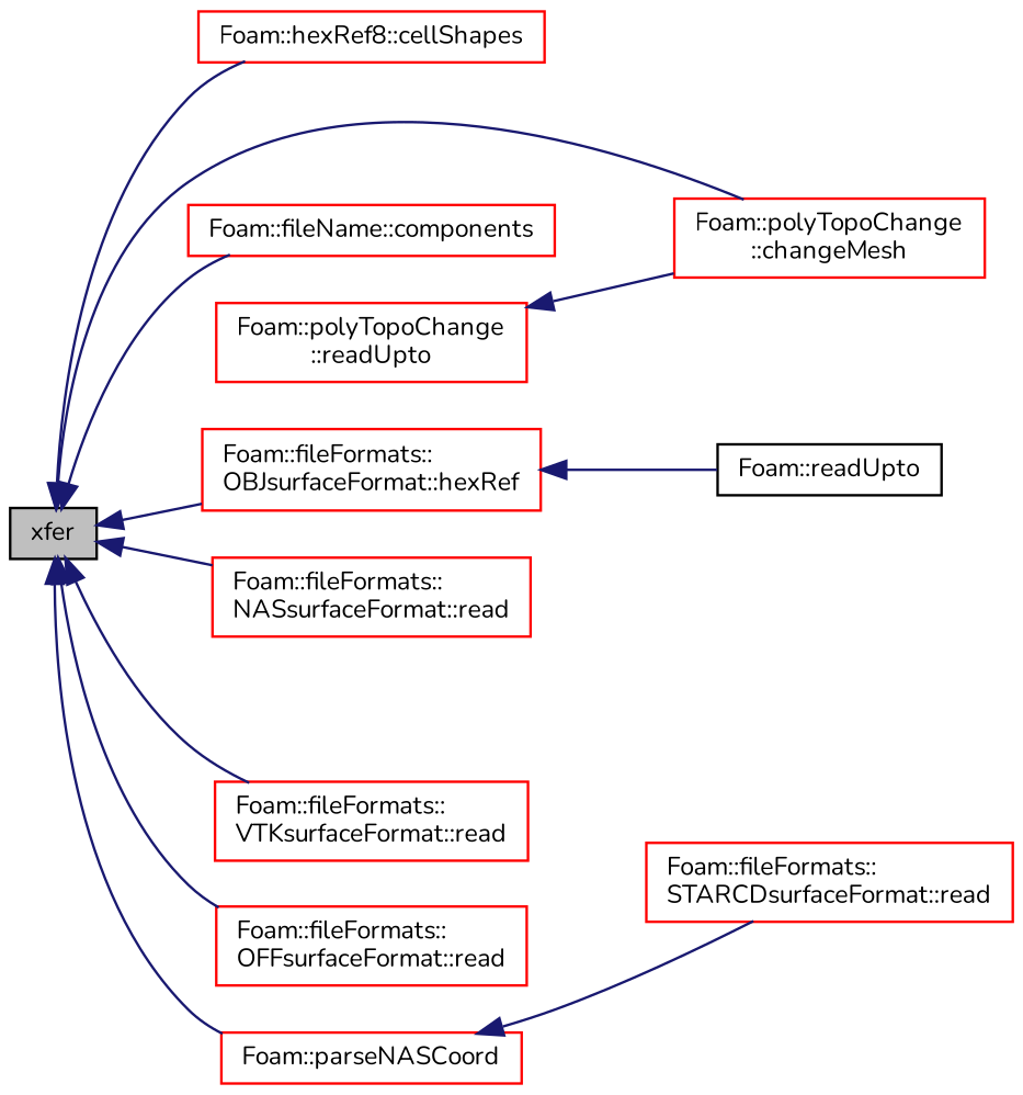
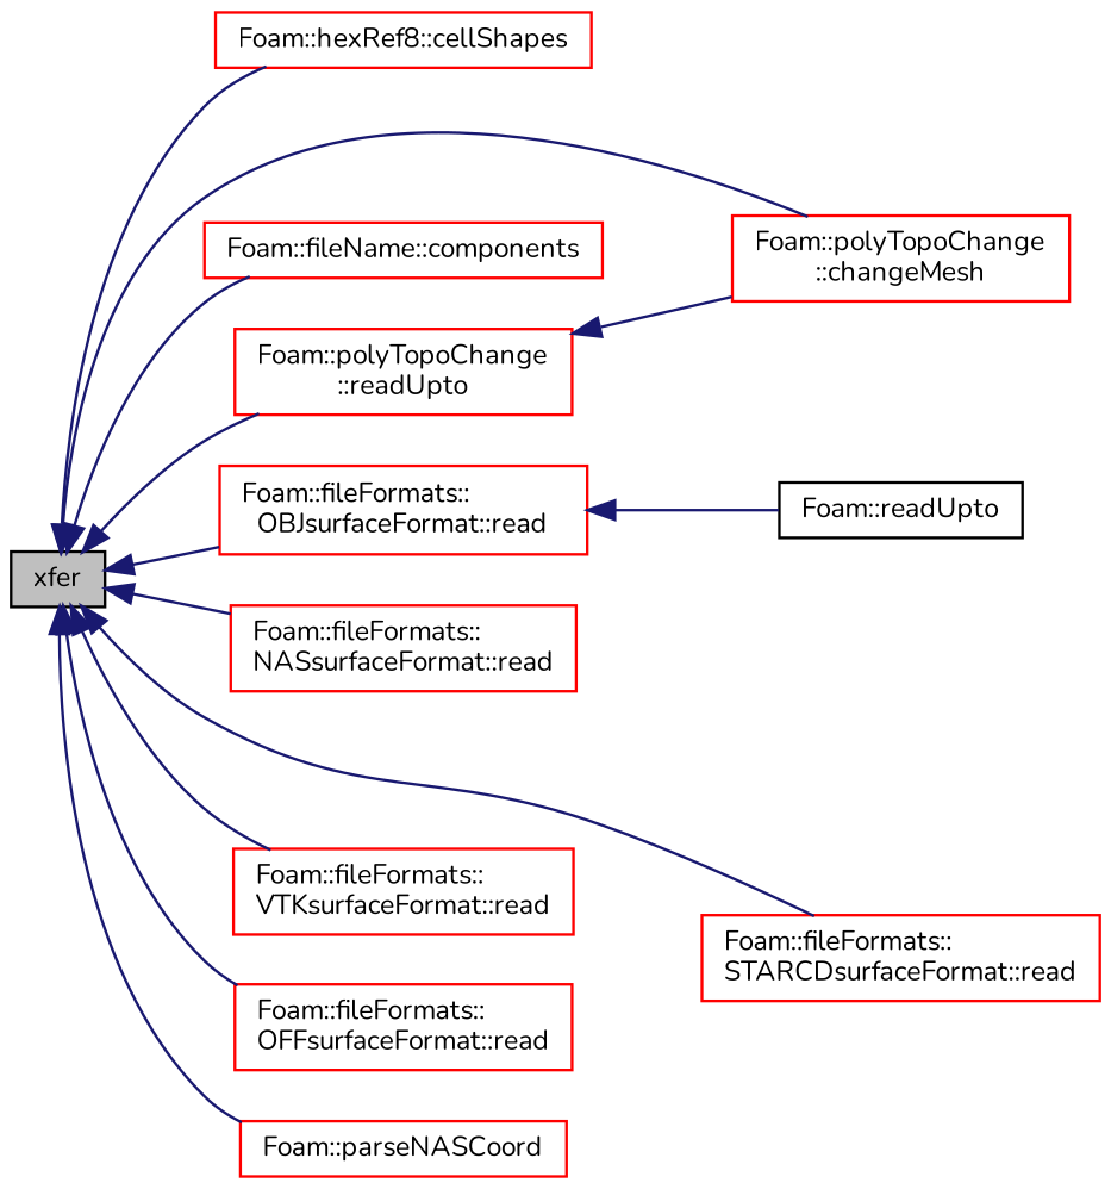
  digraph {
    fontname=Nunito
    rankdir=LR
    node [color=red fontname=Nunito fontsize=10 shape=record]
    edge [color=midnightblue dir=back fontname=Nunito fontsize=10 labelfontname=Helvetica labelfontsize=10 style=solid]
    n1 [color=black fillcolor=grey75 fontcolor=black height=0.2 label=xfer style=filled width=0.4]
    n2 [height=0.2 label="Foam::hexRef8::cellShapes" width=0.4]
    n3 [height=0.2 label="Foam::polyTopoChange\l::changeMesh" width=0.4]
    n4 [height=0.2 label="Foam::fileName::components" width=0.4]
    n5 [height=0.2 label="Foam::polyTopoChange\l::readUpto" width=0.4]
    n6 [height=0.2 label="Foam::parseNASCoord" width=0.4]
    n7 [height=0.2 label="Foam::fileFormats::\lNASsurfaceFormat::read" width=0.4]
-   n8 [height=0.2 label="Foam::fileFormats::\lOBJsurfaceFormat::hexRef" width=0.4]
+   n8 [height=0.2 label="Foam::fileFormats::\lOBJsurfaceFormat::read" width=0.4]
    n9 [height=0.2 label="Foam::fileFormats::\lVTKsurfaceFormat::read" width=0.4]
    n10 [height=0.2 label="Foam::fileFormats::\lOFFsurfaceFormat::read" width=0.4]
    n11 [height=0.2 label="Foam::fileFormats::\lSTARCDsurfaceFormat::read" width=0.4]
    n12 [color=black height=0.2 label="Foam::readUpto" width=0.4]
    n1 -> n2
    n1 -> n3
    n1 -> n4
+   n1 -> n5
    n1 -> n6
    n1 -> n7
    n1 -> n8
    n1 -> n9
    n1 -> n10
-   n6 -> n11
+   n1 -> n11
    n5 -> n3
    n8 -> n12
  }
